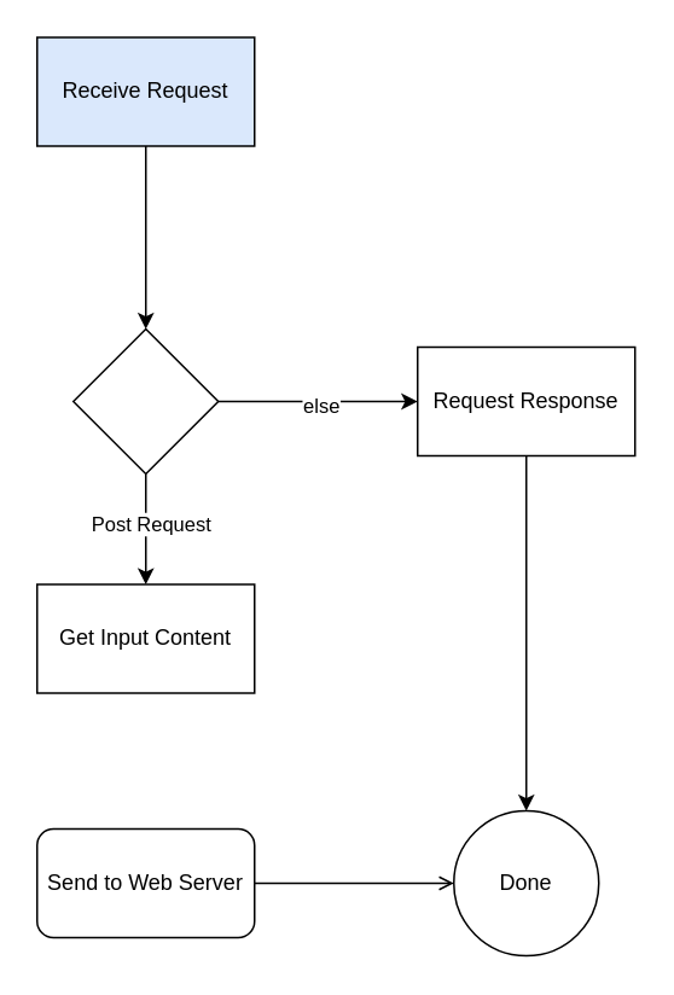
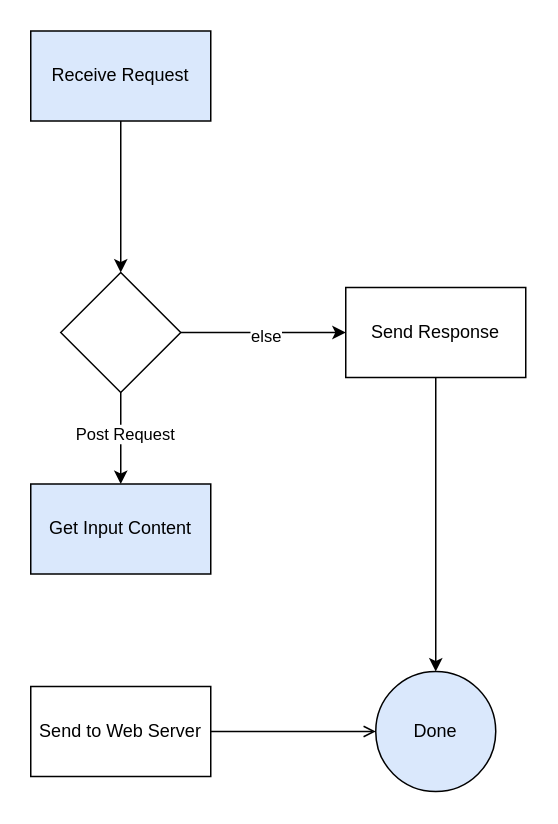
  <mxCell id="0" />
  <mxCell id="1" parent="0" />
  <mxCell id="2" style="edgeStyle=orthogonalEdgeStyle;rounded=0;orthogonalLoop=1;jettySize=auto;html=1;exitX=0.5;exitY=1;exitDx=0;exitDy=0;entryX=0.5;entryY=0;entryDx=0;entryDy=0;" edge="1" parent="1" source="6" target="11"><mxGeometry relative="1" as="geometry"><mxPoint x="80" y="271.333" as="targetPoint" /></mxGeometry></mxCell>
  <mxCell id="3" value="Post Request" style="edgeLabel;html=1;align=center;verticalAlign=middle;resizable=0;points=[];" vertex="1" connectable="0" parent="2"><mxGeometry x="-0.124" y="2" relative="1" as="geometry"><mxPoint as="offset" /></mxGeometry></mxCell>
  <mxCell id="4" style="edgeStyle=orthogonalEdgeStyle;rounded=0;orthogonalLoop=1;jettySize=auto;html=1;" edge="1" parent="1" source="6" target="10"><mxGeometry relative="1" as="geometry" /></mxCell>
  <mxCell id="5" value="else" style="edgeLabel;html=1;align=center;verticalAlign=middle;resizable=0;points=[];" vertex="1" connectable="0" parent="4"><mxGeometry x="0.021" y="-2" relative="1" as="geometry"><mxPoint as="offset" /></mxGeometry></mxCell>
  <mxCell id="6" value="" style="rhombus;whiteSpace=wrap;html=1;" vertex="1" parent="1"><mxGeometry x="40" y="181" width="80" height="80" as="geometry" /></mxCell>
  <mxCell id="7" style="edgeStyle=orthogonalEdgeStyle;rounded=0;orthogonalLoop=1;jettySize=auto;html=1;entryX=0.5;entryY=0;entryDx=0;entryDy=0;" edge="1" parent="1" source="8" target="6"><mxGeometry relative="1" as="geometry" /></mxCell>
  <mxCell id="8" value="Receive Request" style="rounded=0;whiteSpace=wrap;html=1;fillColor=#dae8fc;" vertex="1" parent="1"><mxGeometry x="20" y="20" width="120" height="60" as="geometry" /></mxCell>
  <mxCell id="9" style="edgeStyle=orthogonalEdgeStyle;rounded=0;orthogonalLoop=1;jettySize=auto;html=1;entryX=0.5;entryY=0;entryDx=0;entryDy=0;" edge="1" parent="1" source="10" target="14"><mxGeometry relative="1" as="geometry" /></mxCell>
- <mxCell id="10" value="Request Response" style="rounded=0;whiteSpace=wrap;html=1;" vertex="1" parent="1"><mxGeometry x="230" y="191" width="120" height="60" as="geometry" /></mxCell>
- <mxCell id="11" value="Get Input Content" style="rounded=0;whiteSpace=wrap;html=1;" vertex="1" parent="1"><mxGeometry x="20" y="322" width="120" height="60" as="geometry" /></mxCell>
+ <mxCell id="10" value="Send Response" style="rounded=0;whiteSpace=wrap;html=1;" vertex="1" parent="1"><mxGeometry x="230" y="191" width="120" height="60" as="geometry" /></mxCell>
+ <mxCell id="11" value="Get Input Content" style="rounded=0;whiteSpace=wrap;html=1;fillColor=#dae8fc;" vertex="1" parent="1"><mxGeometry x="20" y="322" width="120" height="60" as="geometry" /></mxCell>
  <mxCell id="12" style="edgeStyle=orthogonalEdgeStyle;rounded=0;orthogonalLoop=1;jettySize=auto;html=1;entryX=0;entryY=0.5;entryDx=0;entryDy=0;endArrow=open;" edge="1" parent="1" source="13" target="14"><mxGeometry relative="1" as="geometry" /></mxCell>
- <mxCell id="13" value="Send to Web Server" style="whiteSpace=wrap;html=1;rounded=1;" vertex="1" parent="1"><mxGeometry x="20" y="457" width="120" height="60" as="geometry" /></mxCell>
- <mxCell id="14" value="Done" style="ellipse;whiteSpace=wrap;html=1;aspect=fixed;" vertex="1" parent="1"><mxGeometry x="250" y="447" width="80" height="80" as="geometry" /></mxCell>
+ <mxCell id="13" value="Send to Web Server" style="rounded=0;whiteSpace=wrap;html=1;" vertex="1" parent="1"><mxGeometry x="20" y="457" width="120" height="60" as="geometry" /></mxCell>
+ <mxCell id="14" value="Done" style="ellipse;whiteSpace=wrap;html=1;aspect=fixed;fillColor=#dae8fc;" vertex="1" parent="1"><mxGeometry x="250" y="447" width="80" height="80" as="geometry" /></mxCell>
